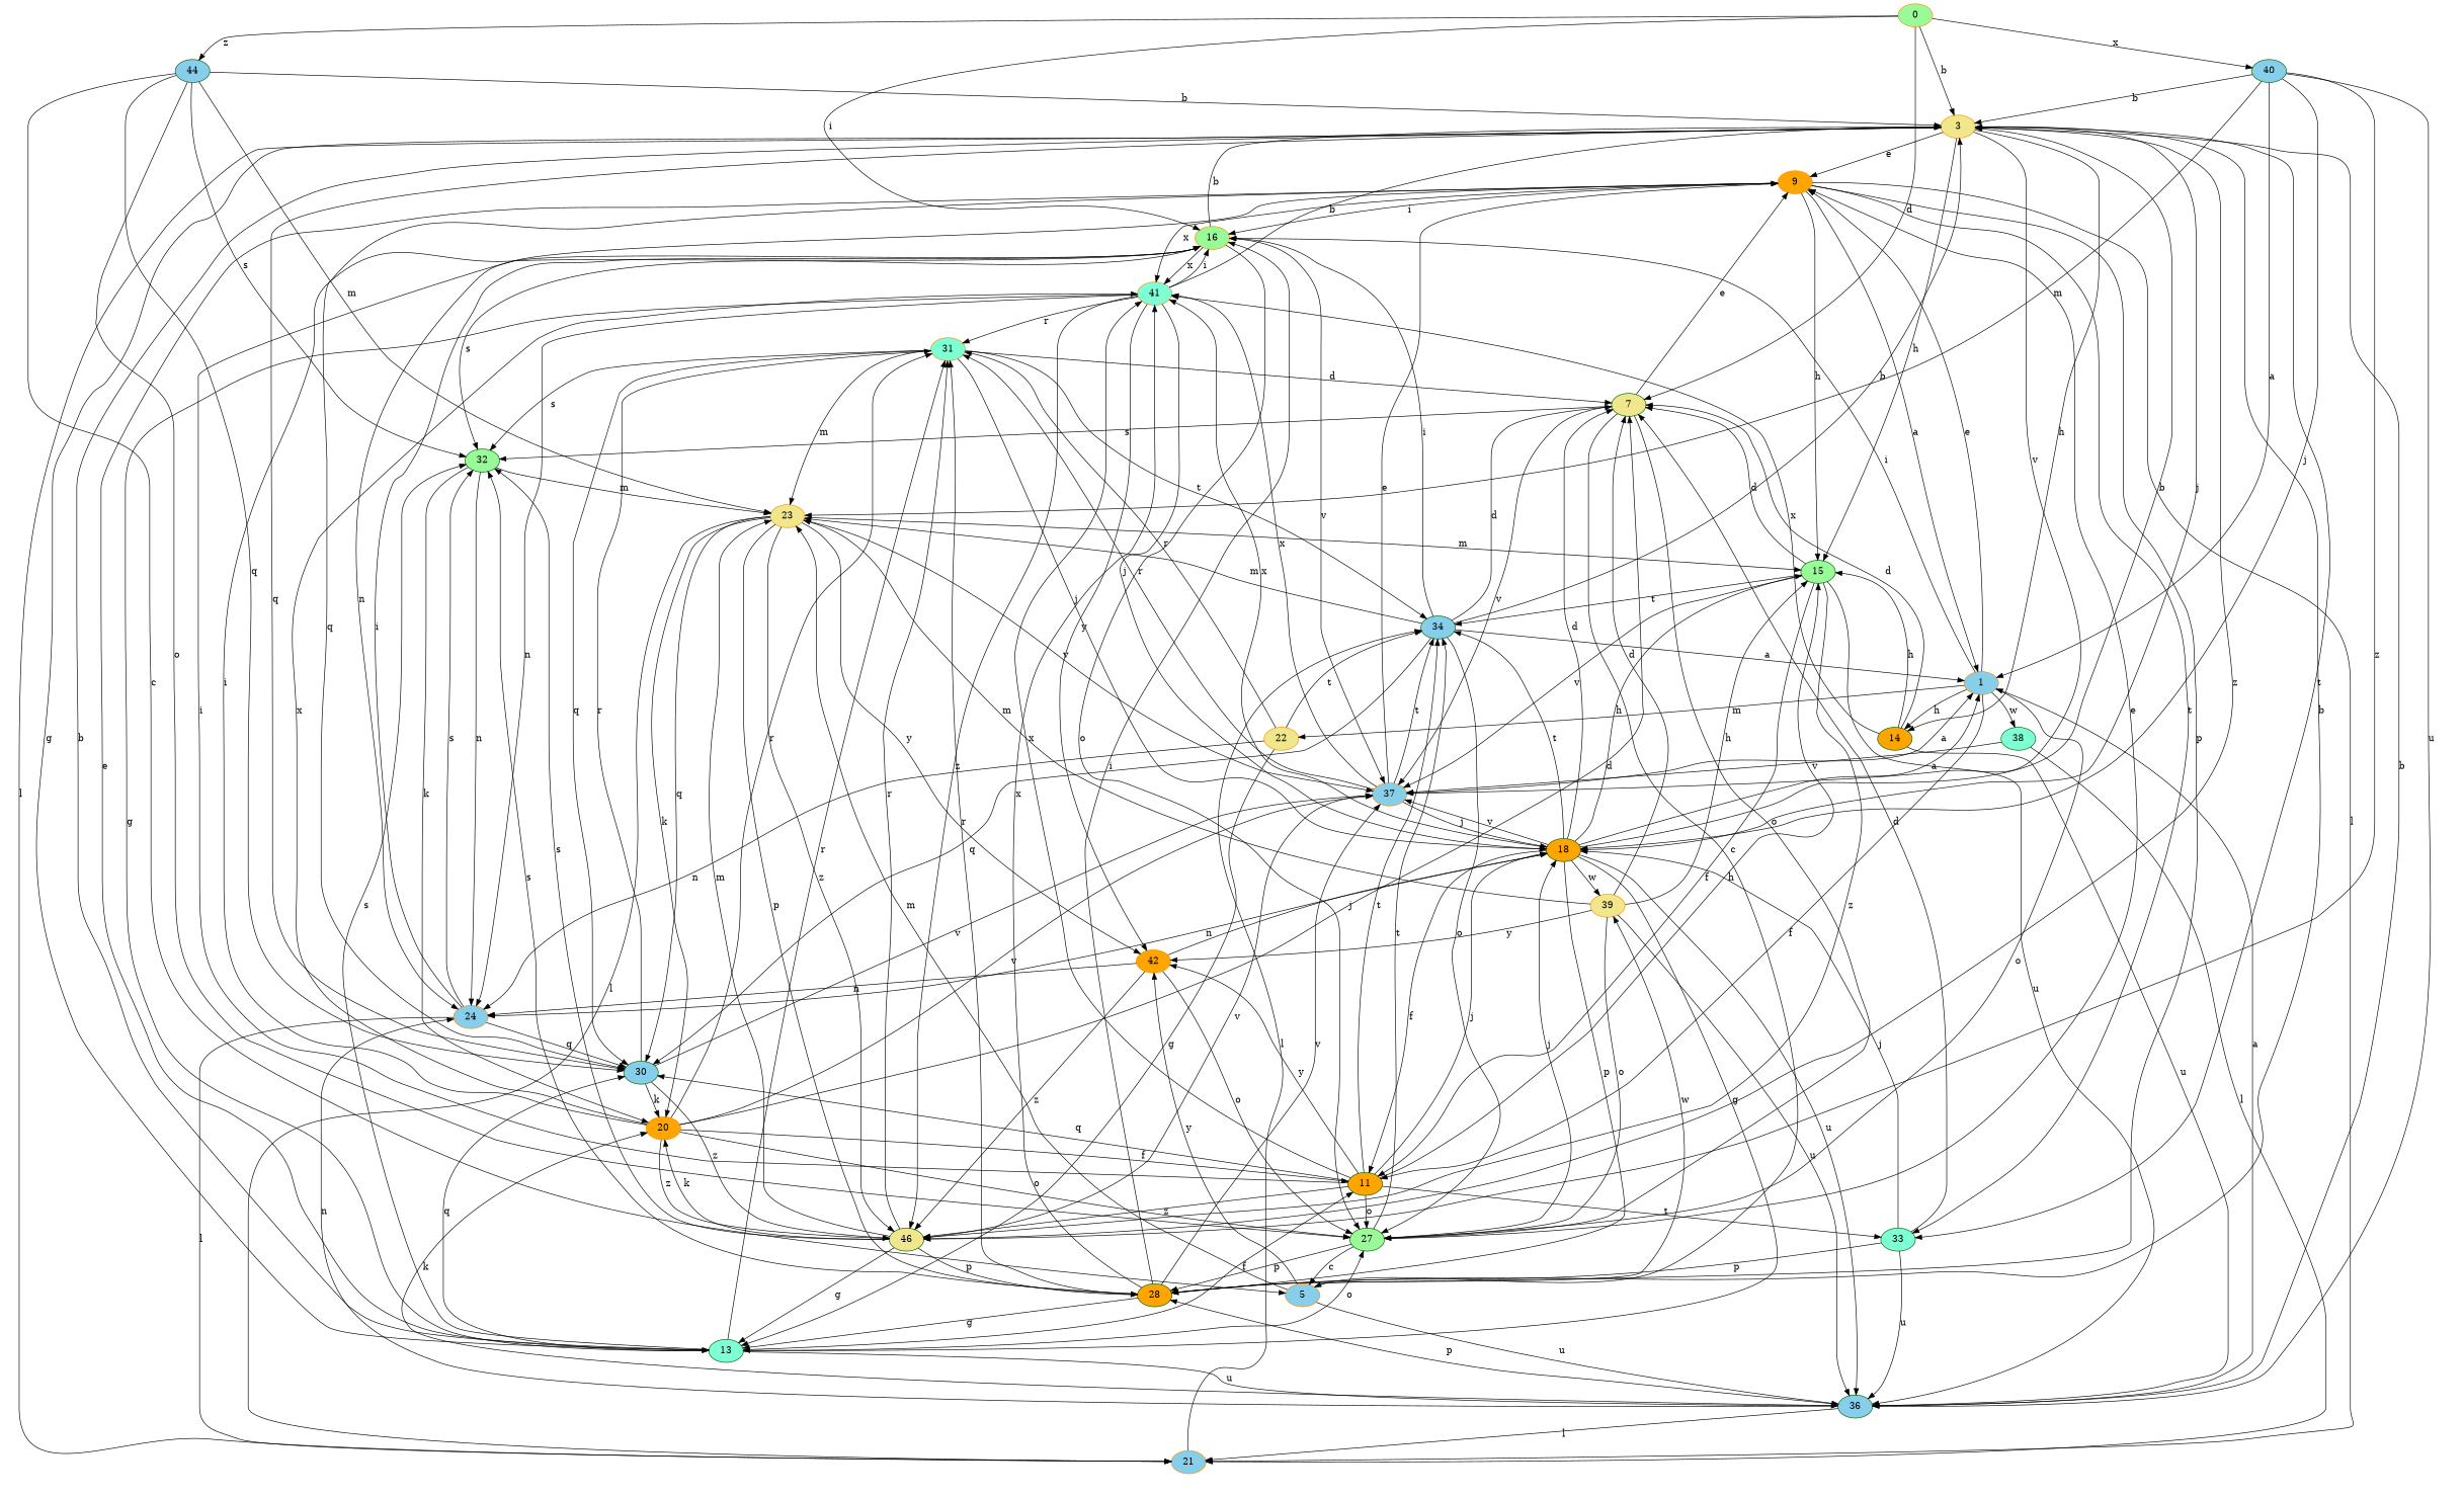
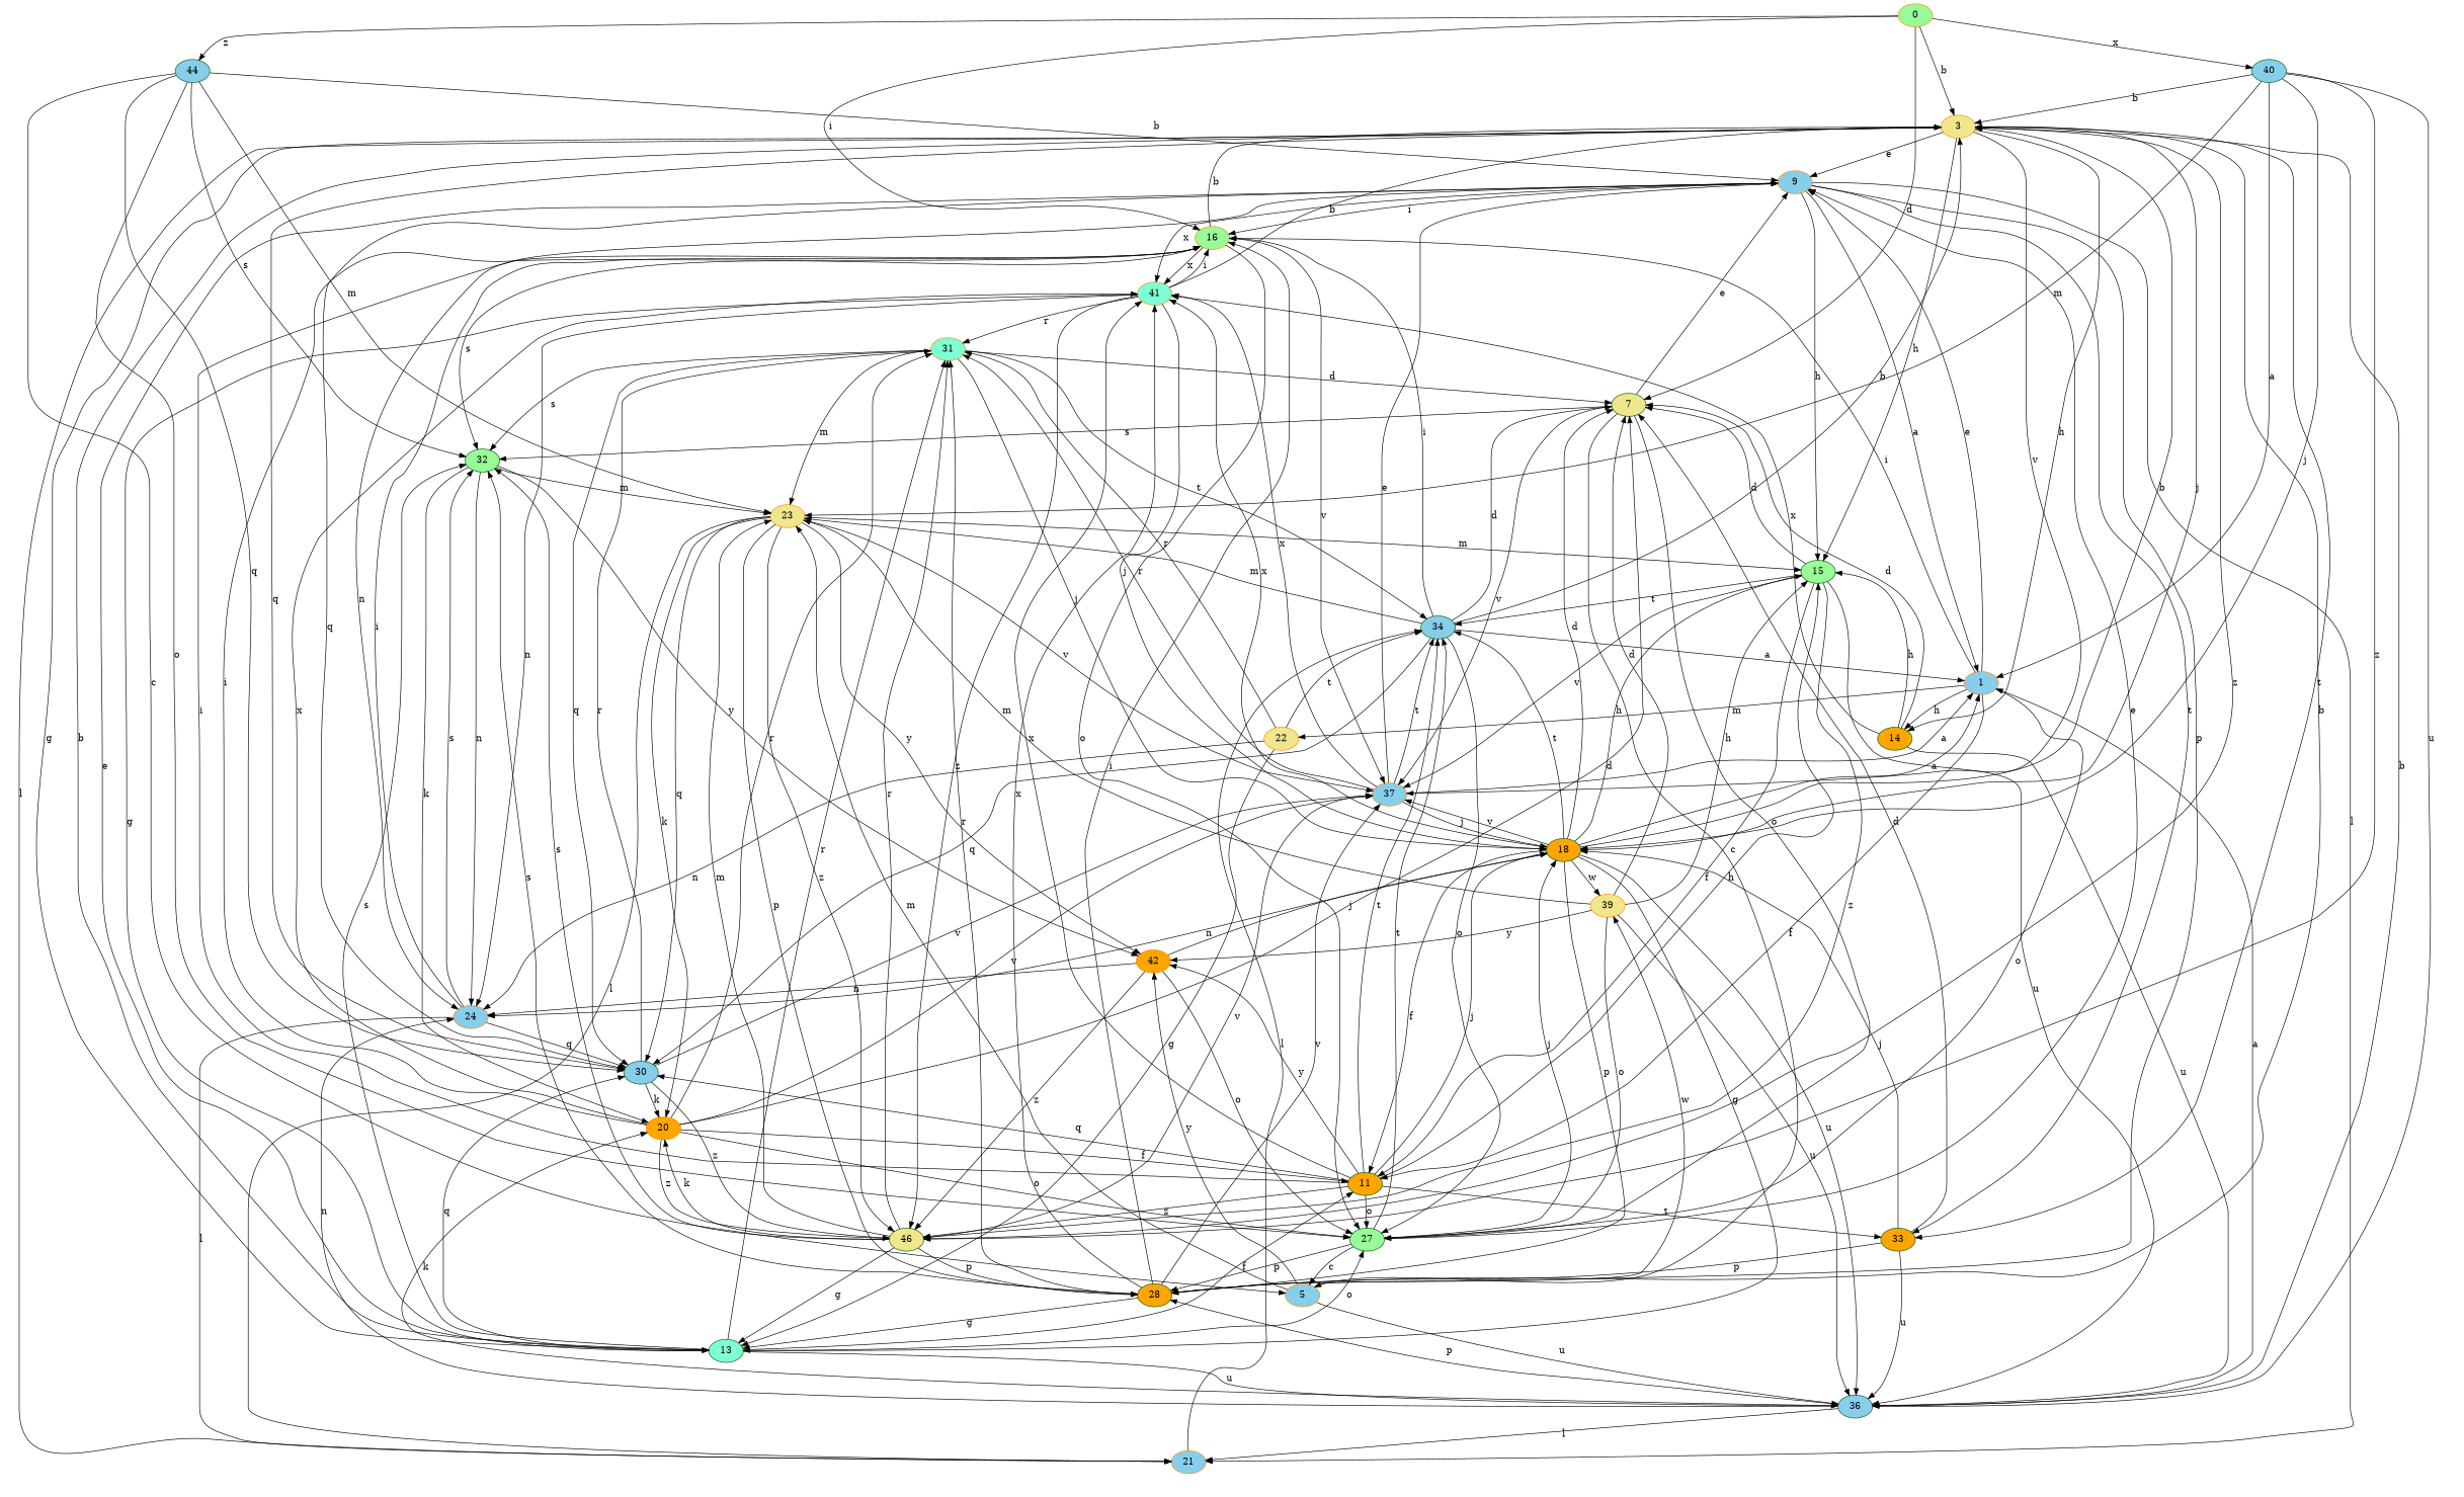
  strict digraph {
    node [color=darkgreen fillcolor=skyblue style=filled]
    0 [color=darkorange fillcolor=palegreen]
    3 [color=darkorange fillcolor=khaki]
    7 [fillcolor=khaki]
    16 [color=darkorange fillcolor=palegreen]
    40
    44
-   9 [color=darkorange fillcolor=orange]
+   9 [color=darkorange]
    14 [fillcolor=orange]
    13 [fillcolor=aquamarine]
    15 [fillcolor=palegreen]
    18 [fillcolor=orange]
    21 [color=darkorange]
    30
-   33 [fillcolor=aquamarine]
+   33 [fillcolor=orange]
    37 [color=darkorange]
    46 [fillcolor=khaki]
    27 [fillcolor=palegreen]
    5 [color=darkorange]
    32 [fillcolor=palegreen]
    41 [color=darkorange fillcolor=aquamarine]
    1 [color=darkorange]
    23 [color=darkorange fillcolor=khaki]
    36
    11 [fillcolor=orange]
    22 [color=darkorange fillcolor=khaki]
-   38 [fillcolor=aquamarine]
    24 [color=darkorange]
    28 [fillcolor=orange]
    42 [color=darkorange fillcolor=orange]
    34
    31 [color=darkorange fillcolor=aquamarine]
    39 [color=darkorange fillcolor=khaki]
    20 [color=darkorange fillcolor=orange]
    0 -> 3 [label=b]
    0 -> 7 [label=d]
    0 -> 16 [label=i]
    0 -> 40 [label=x]
    0 -> 44 [label=z]
    3 -> 9 [label=e]
    3 -> 14 [label=h]
    3 -> 13 [label=g]
    3 -> 15 [label=h]
    3 -> 18 [label=j]
    3 -> 21 [label=l]
    3 -> 30 [label=q]
    3 -> 33 [label=t]
    3 -> 37 [label=v]
    3 -> 46 [label=z]
    7 -> 9 [label=e]
    7 -> 37 [label=v]
    7 -> 27 [label=o]
    7 -> 5 [label=c]
    7 -> 32 [label=s]
    16 -> 3 [label=b]
    16 -> 37 [label=v]
    16 -> 27 [label=o]
    16 -> 32 [label=s]
    16 -> 41 [label=x]
    40 -> 3 [label=b]
    40 -> 18 [label=j]
    40 -> 46 [label=z]
    40 -> 1 [label=a]
    40 -> 23 [label=m]
    40 -> 36 [label=u]
-   44 -> 3 [label=b]
+   44 -> 9 [label=b]
    44 -> 30 [label=q]
    44 -> 27 [label=o]
    44 -> 5 [label=c]
    44 -> 32 [label=s]
    44 -> 23 [label=m]
    9 -> 16 [label=i]
    9 -> 15 [label=h]
    9 -> 21 [label=l]
    9 -> 30 [label=q]
    9 -> 33 [label=t]
    9 -> 41 [label=x]
    9 -> 1 [label=a]
    9 -> 24 [label=n]
    9 -> 28 [label=p]
    14 -> 7 [label=d]
    14 -> 15 [label=h]
    14 -> 41 [label=x]
    14 -> 36 [label=u]
    13 -> 3 [label=b]
    13 -> 9 [label=e]
    13 -> 30 [label=q]
    13 -> 27 [label=o]
    13 -> 32 [label=s]
    13 -> 36 [label=u]
    13 -> 11 [label=f]
    13 -> 31 [label=r]
    15 -> 7 [label=d]
    15 -> 37 [label=v]
    15 -> 46 [label=z]
    15 -> 36 [label=u]
    15 -> 11 [label=f]
    15 -> 34 [label=t]
    18 -> 3 [label=b]
    18 -> 7 [label=d]
    18 -> 13 [label=g]
    18 -> 15 [label=h]
    18 -> 37 [label=v]
    18 -> 41 [label=x]
    18 -> 1 [label=a]
    18 -> 36 [label=u]
    18 -> 11 [label=f]
    18 -> 24 [label=n]
    18 -> 28 [label=p]
    18 -> 34 [label=t]
    18 -> 39 [label=w]
    21 -> 34 [label=l]
    30 -> 37 [label=v]
    30 -> 46 [label=z]
    30 -> 31 [label=r]
    30 -> 20 [label=k]
    33 -> 7 [label=d]
    33 -> 18 [label=j]
    33 -> 36 [label=u]
    33 -> 28 [label=p]
    37 -> 9 [label=e]
    37 -> 18 [label=j]
    37 -> 41 [label=x]
    37 -> 1 [label=a]
    37 -> 34 [label=t]
    37 -> 31 [label=r]
    46 -> 13 [label=g]
    46 -> 37 [label=v]
    46 -> 32 [label=s]
    46 -> 23 [label=m]
    46 -> 28 [label=p]
    46 -> 31 [label=r]
    46 -> 20 [label=k]
    27 -> 9 [label=e]
    27 -> 18 [label=j]
    27 -> 5 [label=c]
    27 -> 28 [label=p]
    27 -> 34 [label=t]
    5 -> 23 [label=m]
    5 -> 36 [label=u]
    5 -> 42 [label=y]
    5 -> 39 [label=w]
    32 -> 23 [label=m]
    32 -> 24 [label=n]
    32 -> 20 [label=k]
    41 -> 3 [label=b]
    41 -> 16 [label=i]
    41 -> 13 [label=g]
    41 -> 18 [label=j]
    41 -> 46 [label=z]
    41 -> 24 [label=n]
-   41 -> 42 [label=y]
+   32 -> 42 [label=y]
    41 -> 31 [label=r]
    1 -> 16 [label=i]
    1 -> 9 [label=e]
    1 -> 14 [label=h]
    1 -> 27 [label=o]
    1 -> 11 [label=f]
    1 -> 22 [label=m]
-   1 -> 38 [label=w]
    23 -> 15 [label=m]
    23 -> 21 [label=l]
    23 -> 30 [label=q]
    23 -> 37 [label=v]
    23 -> 46 [label=z]
    23 -> 28 [label=p]
    23 -> 42 [label=y]
    23 -> 20 [label=k]
    36 -> 3 [label=b]
    36 -> 21 [label=l]
    36 -> 1 [label=a]
    36 -> 24 [label=n]
    36 -> 28 [label=p]
    36 -> 20 [label=k]
    11 -> 16 [label=i]
    11 -> 15 [label=h]
    11 -> 18 [label=j]
    11 -> 30 [label=q]
    11 -> 33 [label=t]
    11 -> 46 [label=z]
    11 -> 27 [label=o]
    11 -> 41 [label=x]
    11 -> 42 [label=y]
    11 -> 34 [label=t]
    22 -> 13 [label=g]
    22 -> 24 [label=n]
    22 -> 34 [label=t]
    22 -> 31 [label=r]
-   38 -> 21 [label=l]
-   38 -> 37 [label=v]
    24 -> 16 [label=i]
    24 -> 21 [label=l]
    24 -> 30 [label=q]
    24 -> 32 [label=s]
    28 -> 3 [label=b]
    28 -> 16 [label=i]
    28 -> 13 [label=g]
    28 -> 37 [label=v]
    28 -> 32 [label=s]
    28 -> 41 [label=x]
    28 -> 31 [label=r]
    42 -> 18 [label=j]
    42 -> 46 [label=z]
    42 -> 27 [label=o]
    42 -> 24 [label=n]
    34 -> 3 [label=b]
    34 -> 7 [label=d]
    34 -> 16 [label=i]
    34 -> 30 [label=q]
    34 -> 27 [label=o]
    34 -> 1 [label=a]
    34 -> 23 [label=m]
    31 -> 7 [label=d]
    31 -> 18 [label=j]
    31 -> 30 [label=q]
    31 -> 32 [label=s]
    31 -> 23 [label=m]
    31 -> 34 [label=t]
    39 -> 7 [label=d]
    39 -> 15 [label=h]
    39 -> 27 [label=o]
    39 -> 23 [label=m]
    39 -> 36 [label=u]
    39 -> 42 [label=y]
    20 -> 7 [label=d]
    20 -> 16 [label=i]
    20 -> 37 [label=v]
    20 -> 46 [label=z]
    20 -> 27 [label=o]
    20 -> 41 [label=x]
    20 -> 11 [label=f]
    20 -> 31 [label=r]
  }
